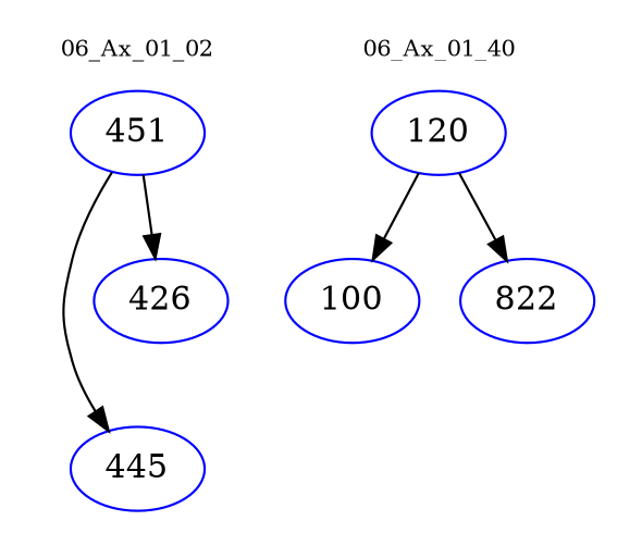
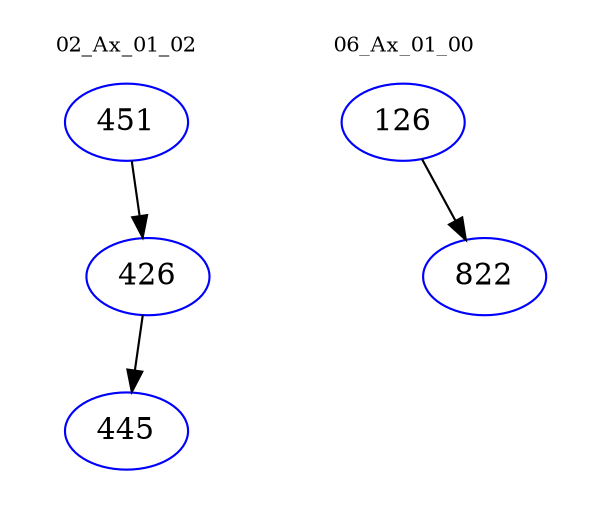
  digraph {
    node [color=blue]
    edge [color=black]
    n1 [label=451]
    n2 [label=445]
    n3 [label=426]
-   n4 [label=120]
-   n5 [label=100]
+   n4 [label=126]
    n6 [label=822]
    subgraph cluster_1 {
      color=white
      fontsize=10
-     label="06_Ax_01_02"
+     label="02_Ax_01_02"
      n1
      n2
      n3
    }
    subgraph cluster_2 {
      color=white
      fontsize=10
-     label="06_Ax_01_40"
+     label="06_Ax_01_00"
      n4
-     n5
      n6
    }
-   n1 -> n2
+   n3 -> n2
    n1 -> n3
-   n4 -> n5
    n4 -> n6
  }
